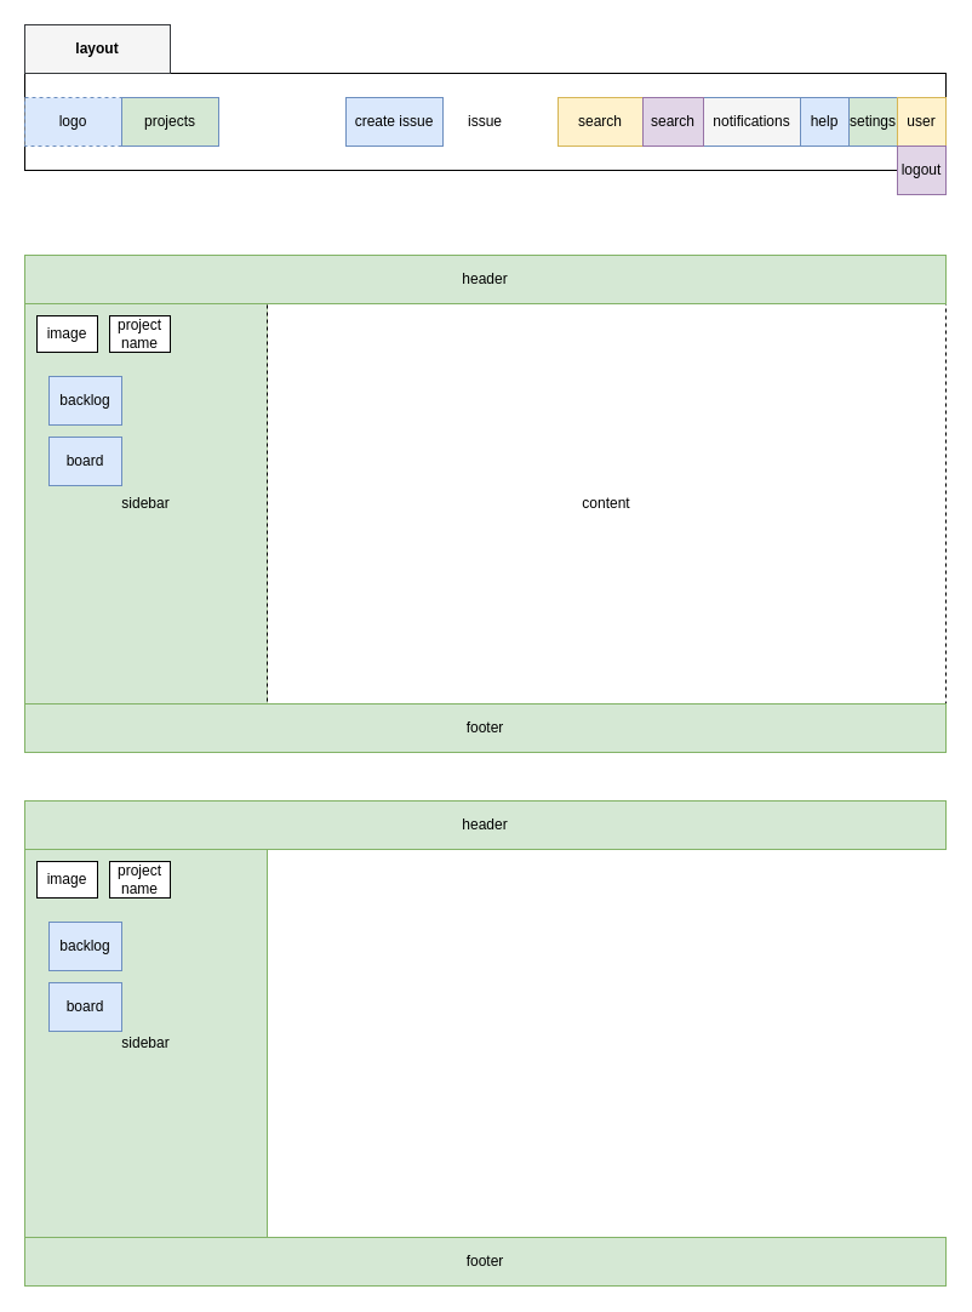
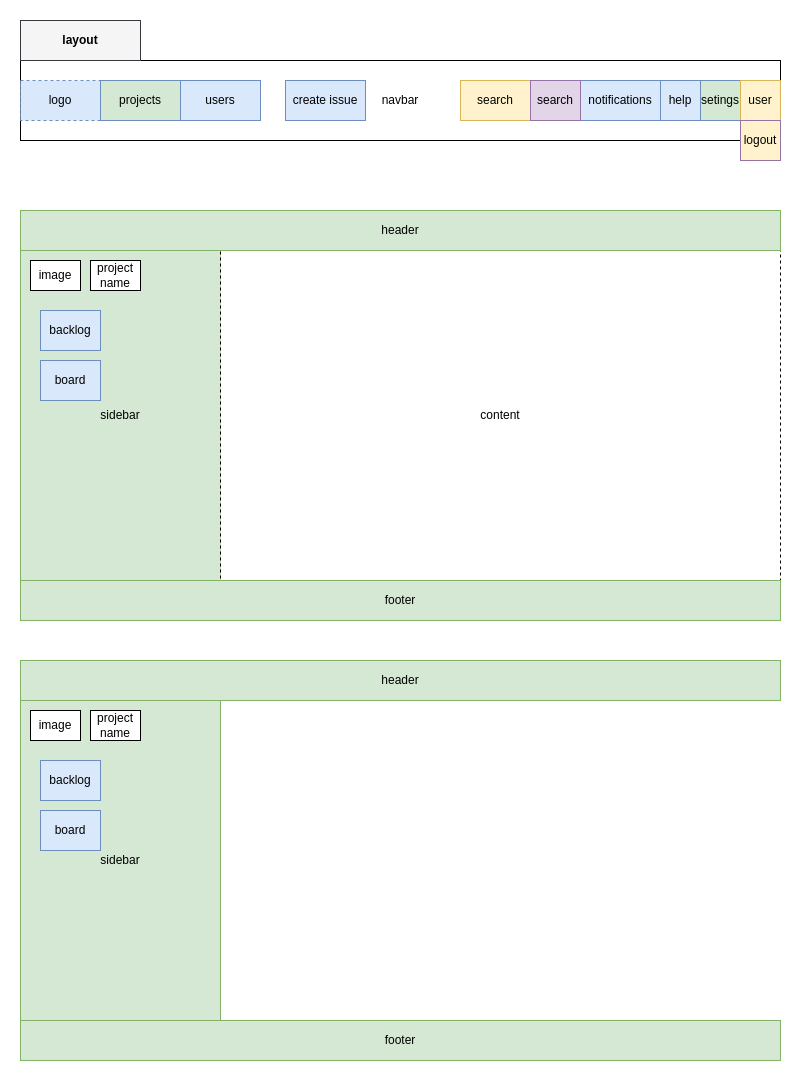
  <mxCell id="0" />
  <mxCell id="1" parent="0" />
- <mxCell id="2" value="issue" style="rounded=0;whiteSpace=wrap;html=1;" parent="1" vertex="1"><mxGeometry x="20" y="60" width="760" height="80" as="geometry" /></mxCell>
+ <mxCell id="2" value="navbar" style="rounded=0;whiteSpace=wrap;html=1;" parent="1" vertex="1"><mxGeometry x="20" y="60" width="760" height="80" as="geometry" /></mxCell>
  <mxCell id="3" value="search" style="rounded=0;whiteSpace=wrap;html=1;fillColor=#fff2cc;strokeColor=#d6b656;" parent="1" vertex="1"><mxGeometry x="460" y="80" width="70" height="40" as="geometry" /></mxCell>
- <mxCell id="4" value="notifications" style="rounded=0;whiteSpace=wrap;html=1;fillColor=#f5f5f5;strokeColor=#6c8ebf;" parent="1" vertex="1"><mxGeometry x="580" y="80" width="80" height="40" as="geometry" /></mxCell>
+ <mxCell id="4" value="notifications" style="rounded=0;whiteSpace=wrap;html=1;fillColor=#dae8fc;strokeColor=#6c8ebf;" parent="1" vertex="1"><mxGeometry x="580" y="80" width="80" height="40" as="geometry" /></mxCell>
  <mxCell id="5" value="help" style="rounded=0;whiteSpace=wrap;html=1;fillColor=#dae8fc;strokeColor=#6c8ebf;" parent="1" vertex="1"><mxGeometry x="660" y="80" width="40" height="40" as="geometry" /></mxCell>
  <mxCell id="6" value="setings" style="rounded=0;whiteSpace=wrap;html=1;fillColor=#d5e8d4;strokeColor=#6c8ebf;" parent="1" vertex="1"><mxGeometry x="700" y="80" width="40" height="40" as="geometry" /></mxCell>
  <mxCell id="7" value="user" style="rounded=0;whiteSpace=wrap;html=1;fillColor=#fff2cc;strokeColor=#d6b656;" parent="1" vertex="1"><mxGeometry x="740" y="80" width="40" height="40" as="geometry" /></mxCell>
- <mxCell id="8" value="logout" style="rounded=0;whiteSpace=wrap;html=1;fillColor=#e1d5e7;strokeColor=#9673a6;" parent="1" vertex="1"><mxGeometry x="740" y="120" width="40" height="40" as="geometry" /></mxCell>
+ <mxCell id="8" value="logout" style="rounded=0;whiteSpace=wrap;html=1;fillColor=#fff2cc;strokeColor=#9673a6;" parent="1" vertex="1"><mxGeometry x="740" y="120" width="40" height="40" as="geometry" /></mxCell>
  <mxCell id="9" value="logo" style="rounded=0;whiteSpace=wrap;html=1;fillColor=#dae8fc;strokeColor=#6c8ebf;dashed=1;" parent="1" vertex="1"><mxGeometry x="20" y="80" width="80" height="40" as="geometry" /></mxCell>
  <mxCell id="10" value="projects" style="rounded=0;whiteSpace=wrap;html=1;fillColor=#d5e8d4;strokeColor=#6c8ebf;" parent="1" vertex="1"><mxGeometry x="100" y="80" width="80" height="40" as="geometry" /></mxCell>
+ <mxCell id="11" value="users" style="rounded=0;whiteSpace=wrap;html=1;fillColor=#dae8fc;strokeColor=#6c8ebf;" parent="1" vertex="1"><mxGeometry x="180" y="80" width="80" height="40" as="geometry" /></mxCell>
  <mxCell id="12" value="sidebar" style="rounded=0;whiteSpace=wrap;html=1;fillColor=#d5e8d4;strokeColor=#82b366;" parent="1" vertex="1"><mxGeometry x="20" y="250" width="200" height="330" as="geometry" /></mxCell>
  <mxCell id="13" value="content" style="rounded=0;whiteSpace=wrap;html=1;dashed=1;" parent="1" vertex="1"><mxGeometry x="220" y="250" width="560" height="330" as="geometry" /></mxCell>
  <mxCell id="14" value="create issue" style="rounded=0;whiteSpace=wrap;html=1;fillColor=#dae8fc;strokeColor=#6c8ebf;" parent="1" vertex="1"><mxGeometry x="285" y="80" width="80" height="40" as="geometry" /></mxCell>
  <mxCell id="15" value="board" style="rounded=0;whiteSpace=wrap;html=1;fillColor=#dae8fc;strokeColor=#6c8ebf;" parent="1" vertex="1"><mxGeometry x="40" y="360" width="60" height="40" as="geometry" /></mxCell>
  <mxCell id="16" value="backlog" style="rounded=0;whiteSpace=wrap;html=1;fillColor=#dae8fc;strokeColor=#6c8ebf;" parent="1" vertex="1"><mxGeometry x="40" y="310" width="60" height="40" as="geometry" /></mxCell>
  <mxCell id="17" value="image" style="rounded=0;whiteSpace=wrap;html=1;" parent="1" vertex="1"><mxGeometry x="30" y="260" width="50" height="30" as="geometry" /></mxCell>
  <mxCell id="18" value="project name" style="rounded=0;whiteSpace=wrap;html=1;" parent="1" vertex="1"><mxGeometry x="90" y="260" width="50" height="30" as="geometry" /></mxCell>
  <mxCell id="19" value="search" style="rounded=0;whiteSpace=wrap;html=1;fillColor=#e1d5e7;strokeColor=#9673a6;" parent="1" vertex="1"><mxGeometry x="530" y="80" width="50" height="40" as="geometry" /></mxCell>
  <mxCell id="20" value="layout" style="rounded=0;whiteSpace=wrap;html=1;fillColor=#f5f5f5;strokeColor=#36393d;fontStyle=1;" parent="1" vertex="1"><mxGeometry x="20" y="20" width="120" height="40" as="geometry" /></mxCell>
  <mxCell id="21" value="header" style="rounded=0;whiteSpace=wrap;html=1;fillColor=#d5e8d4;strokeColor=#82b366;" parent="1" vertex="1"><mxGeometry x="20" y="210" width="760" height="40" as="geometry" /></mxCell>
  <mxCell id="22" value="footer" style="rounded=0;whiteSpace=wrap;html=1;fillColor=#d5e8d4;strokeColor=#82b366;" parent="1" vertex="1"><mxGeometry x="20" y="580" width="760" height="40" as="geometry" /></mxCell>
  <mxCell id="23" value="sidebar" style="rounded=0;whiteSpace=wrap;html=1;fillColor=#d5e8d4;strokeColor=#82b366;" parent="1" vertex="1"><mxGeometry x="20" y="700" width="200" height="320" as="geometry" /></mxCell>
  <mxCell id="24" value="board" style="rounded=0;whiteSpace=wrap;html=1;fillColor=#dae8fc;strokeColor=#6c8ebf;" parent="1" vertex="1"><mxGeometry x="40" y="810" width="60" height="40" as="geometry" /></mxCell>
  <mxCell id="25" value="backlog" style="rounded=0;whiteSpace=wrap;html=1;fillColor=#dae8fc;strokeColor=#6c8ebf;" parent="1" vertex="1"><mxGeometry x="40" y="760" width="60" height="40" as="geometry" /></mxCell>
  <mxCell id="26" value="image" style="rounded=0;whiteSpace=wrap;html=1;" parent="1" vertex="1"><mxGeometry x="30" y="710" width="50" height="30" as="geometry" /></mxCell>
  <mxCell id="27" value="project name" style="rounded=0;whiteSpace=wrap;html=1;" parent="1" vertex="1"><mxGeometry x="90" y="710" width="50" height="30" as="geometry" /></mxCell>
  <mxCell id="28" value="header" style="rounded=0;whiteSpace=wrap;html=1;fillColor=#d5e8d4;strokeColor=#82b366;" parent="1" vertex="1"><mxGeometry x="20" y="660" width="760" height="40" as="geometry" /></mxCell>
  <mxCell id="29" value="footer" style="rounded=0;whiteSpace=wrap;html=1;fillColor=#d5e8d4;strokeColor=#82b366;" parent="1" vertex="1"><mxGeometry x="20" y="1020" width="760" height="40" as="geometry" /></mxCell>
